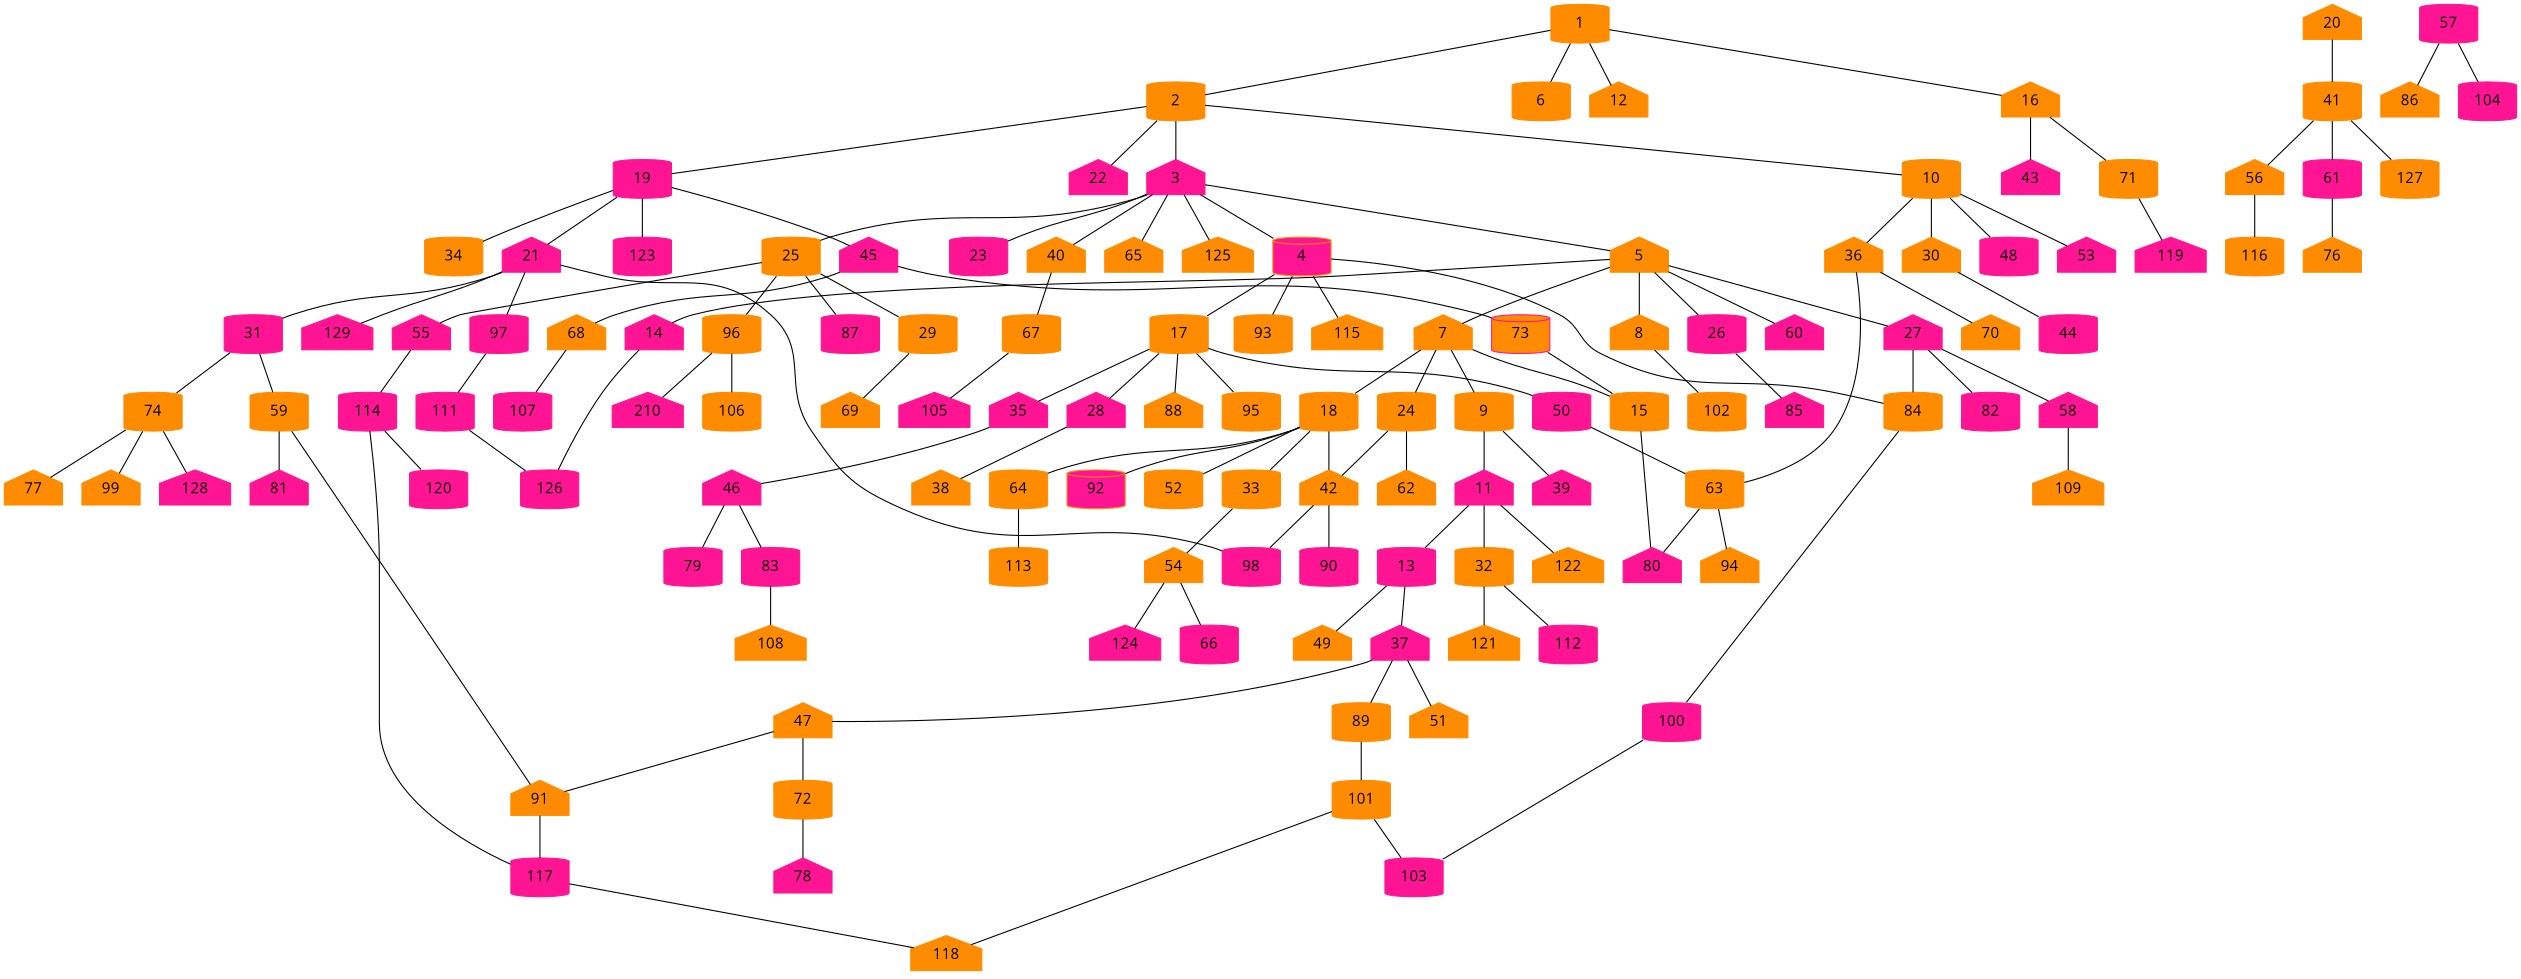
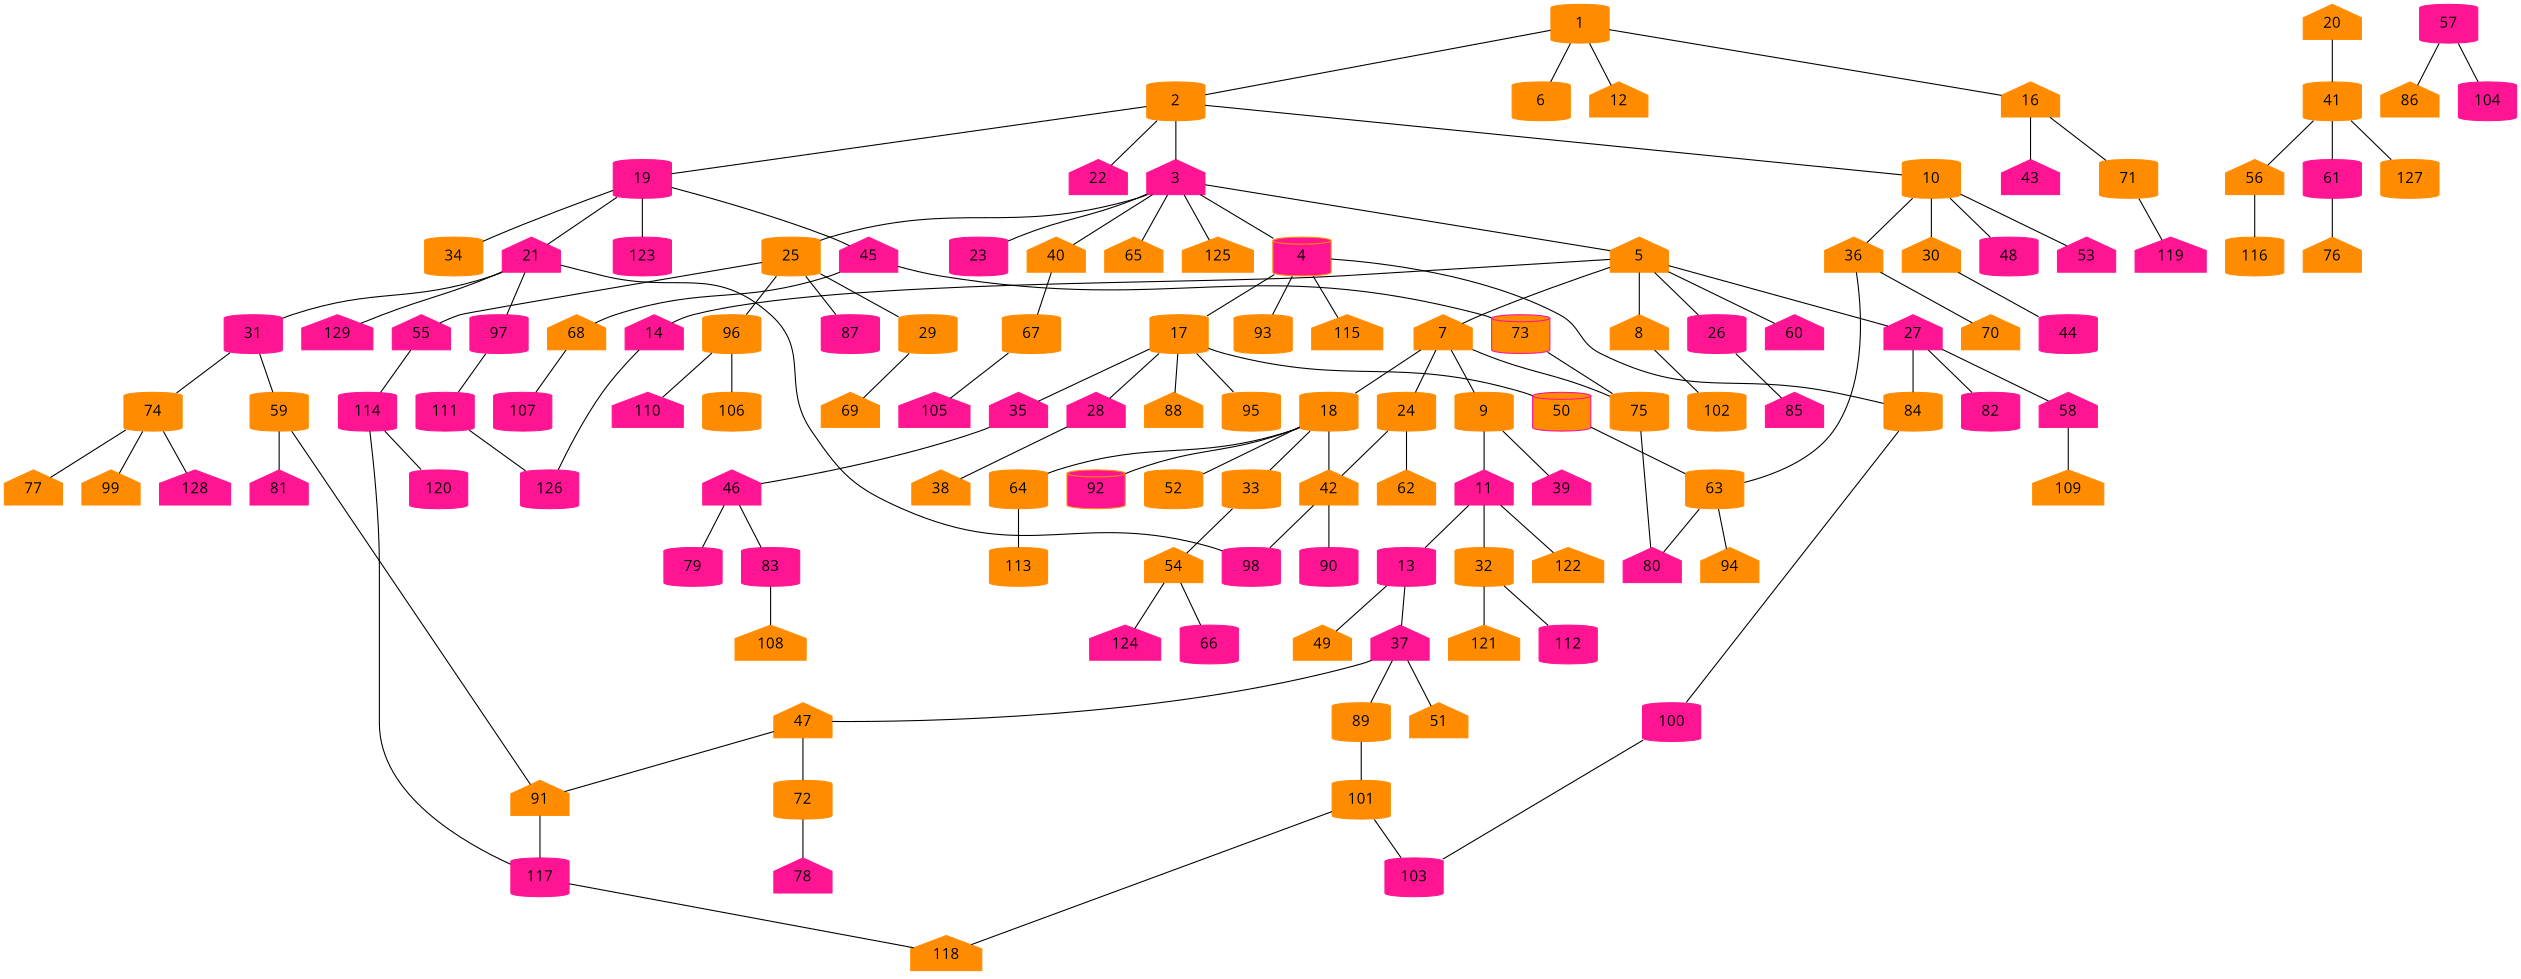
  graph {
    fontname="Open Sans"
    node [color=darkorange fontname="Open Sans" shape=cylinder style=filled]
    edge [fontname="Open Sans"]
    1
    2
    6
    12 [shape=house]
    16 [shape=house]
    3 [color=deeppink shape=house]
    10
    19 [color=deeppink]
    22 [color=deeppink shape=house]
    43 [color=deeppink shape=house]
    71
    4 [fillcolor=deeppink]
    5 [shape=house]
    23 [color=deeppink]
    25
    40 [shape=house]
    65 [shape=house]
    125 [shape=house]
    30 [shape=house]
    36 [shape=house]
    48 [color=deeppink]
    53 [color=deeppink shape=house]
    21 [color=deeppink shape=house]
    34
    45 [color=deeppink shape=house]
    123 [color=deeppink]
    17
    84
    93
    115 [shape=house]
    7 [shape=house]
    8 [shape=house]
    14 [color=deeppink shape=house]
    26 [color=deeppink]
    27 [color=deeppink shape=house]
    60 [color=deeppink shape=house]
    29
    55 [color=deeppink shape=house]
    87 [color=deeppink]
    96
    67
    28 [color=deeppink shape=house]
    35 [color=deeppink shape=house]
-   50 [color=deeppink]
+   50 [color=deeppink fillcolor=darkorange]
    88 [shape=house]
    95
    100 [color=deeppink]
    9
    18
    24
-   75 [label=15]
+   75
    102
    126 [color=deeppink]
    85 [color=deeppink shape=house]
    58 [color=deeppink shape=house]
    82 [color=deeppink]
    11 [color=deeppink shape=house]
    39 [color=deeppink shape=house]
    33
    42 [shape=house]
    52
    64
    92 [fillcolor=deeppink]
    62 [shape=house]
    80 [color=deeppink shape=house]
    13 [color=deeppink]
    32
    122 [shape=house]
    44 [color=deeppink]
    63
    70 [shape=house]
    37 [color=deeppink shape=house]
    49 [shape=house]
    112 [color=deeppink]
    121 [shape=house]
    47 [shape=house]
    51 [shape=house]
    89
    20 [shape=house]
    41
    57 [color=deeppink]
    86 [shape=house]
    104 [color=deeppink]
    119 [color=deeppink shape=house]
    38 [shape=house]
    46 [color=deeppink shape=house]
    54 [shape=house]
    98 [color=deeppink]
    90 [color=deeppink]
    113
    31 [color=deeppink]
    97 [color=deeppink]
    129 [color=deeppink shape=house]
    68 [shape=house]
    73 [color=deeppink fillcolor=darkorange]
    56 [shape=house]
    61 [color=deeppink]
    127
    59
    74
    111 [color=deeppink]
    69 [shape=house]
    114 [color=deeppink]
    106
-   110 [color=deeppink shape=house label=210]
+   110 [color=deeppink shape=house]
    109 [shape=house]
    91 [shape=house]
    81 [color=deeppink shape=house]
    77 [shape=house]
    99 [shape=house]
    128 [color=deeppink shape=house]
    66 [color=deeppink]
    124 [color=deeppink shape=house]
    79 [color=deeppink]
    83 [color=deeppink]
    94 [shape=house]
    72
    101
    105 [color=deeppink shape=house]
    116
    76 [shape=house]
    107 [color=deeppink]
    108 [shape=house]
    78 [color=deeppink shape=house]
    117 [color=deeppink]
    120 [color=deeppink]
    103 [color=deeppink]
    118 [shape=house]
    1 -- 2
    1 -- 6
    1 -- 12
    1 -- 16
    2 -- 3
    2 -- 10
    2 -- 19
    2 -- 22
    16 -- 43
    16 -- 71
    3 -- 4
    3 -- 5
    3 -- 23
    3 -- 25
    3 -- 40
    3 -- 65
    3 -- 125
    10 -- 30
    10 -- 36
    10 -- 48
    10 -- 53
    19 -- 21
    19 -- 34
    19 -- 45
    19 -- 123
    71 -- 119
    4 -- 17
    4 -- 84
    4 -- 93
    4 -- 115
    5 -- 7
    5 -- 8
    5 -- 14
    5 -- 26
    5 -- 27
    5 -- 60
    25 -- 29
    25 -- 55
    25 -- 87
    25 -- 96
    40 -- 67
    30 -- 44
    36 -- 63
    36 -- 70
    21 -- 98
    21 -- 31
    21 -- 97
    21 -- 129
    45 -- 68
    45 -- 73
    17 -- 28
    17 -- 35
    17 -- 50
    17 -- 88
    17 -- 95
    84 -- 100
    7 -- 9
    7 -- 18
    7 -- 24
    7 -- 75
    8 -- 102
    14 -- 126
    26 -- 85
    27 -- 84
    27 -- 58
    27 -- 82
    29 -- 69
    55 -- 114
    96 -- 106
    96 -- 110
    67 -- 105
    28 -- 38
    35 -- 46
    50 -- 63
    100 -- 103
    9 -- 11
    9 -- 39
    18 -- 33
    18 -- 42
    18 -- 52
    18 -- 64
    18 -- 92
    24 -- 42
    24 -- 62
    75 -- 80
    58 -- 109
    11 -- 13
    11 -- 32
    11 -- 122
    33 -- 54
    42 -- 98
    42 -- 90
    64 -- 113
    13 -- 37
    13 -- 49
    32 -- 112
    32 -- 121
    63 -- 80
    63 -- 94
    37 -- 47
    37 -- 51
    37 -- 89
    47 -- 91
    47 -- 72
    89 -- 101
    20 -- 41
    41 -- 56
    41 -- 61
    41 -- 127
    57 -- 86
    57 -- 104
    46 -- 79
    46 -- 83
    54 -- 66
    54 -- 124
    31 -- 59
    31 -- 74
    97 -- 111
    68 -- 107
    73 -- 75
    56 -- 116
    61 -- 76
    59 -- 91
    59 -- 81
    74 -- 77
    74 -- 99
    74 -- 128
    111 -- 126
    114 -- 117
    114 -- 120
    91 -- 117
    83 -- 108
    72 -- 78
    101 -- 103
    101 -- 118
    117 -- 118
  }
